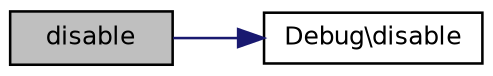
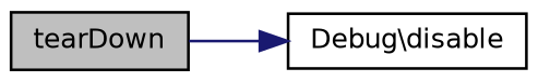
  digraph {
    rankdir=LR
    node [color=black fontname=Helvetica fontsize=10 shape=record style=filled]
-   n1 [fillcolor=grey75 fontcolor=black height=0.2 label=disable width=0.4]
+   n1 [fillcolor=grey75 fontcolor=black height=0.2 label=tearDown width=0.4]
    n2 [fillcolor=white height=0.2 label="Debug\\disable" width=0.4]
    n1 -> n2 [color=midnightblue fontname=Helvetica fontsize=10 labelfontname=Helvetica labelfontsize=10 style=solid]
  }
